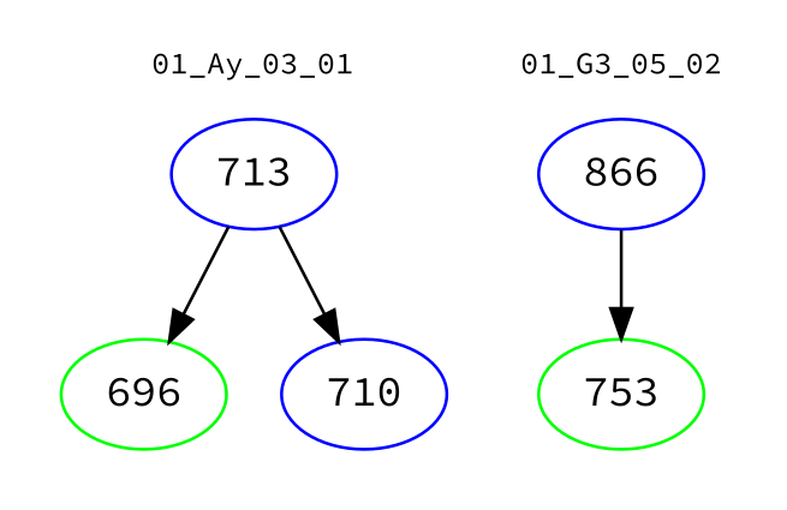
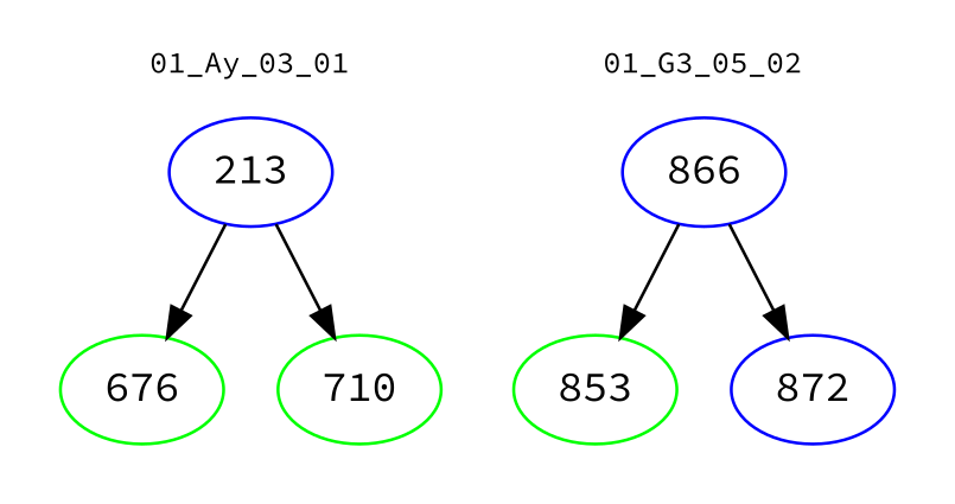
  digraph {
    fontname="Source Code Pro"
    node [color=blue fontname="Source Code Pro"]
    edge [color=black fontname="Source Code Pro"]
-   n1 [label=713]
-   n2 [color=green label=696]
-   n3 [label=710]
+   n1 [label=213]
+   n2 [color=green label=676]
+   n3 [color=green label=710]
    n4 [label=866]
-   n5 [color=green label=753]
+   n5 [color=green label=853]
+   n6 [label=872]
    subgraph cluster_1 {
      color=white
      fontsize=10
      label="01_Ay_03_01"
      n1
      n2
      n3
    }
    subgraph cluster_2 {
      color=white
      fontsize=10
      label="01_G3_05_02"
      n4
      n5
+     n6
    }
    n1 -> n2
    n1 -> n3
    n4 -> n5
+   n4 -> n6
  }
